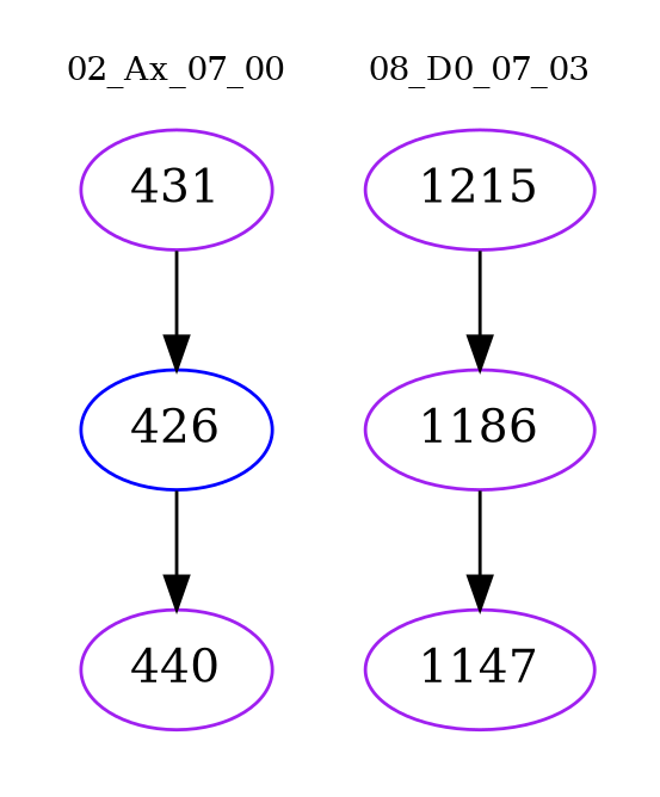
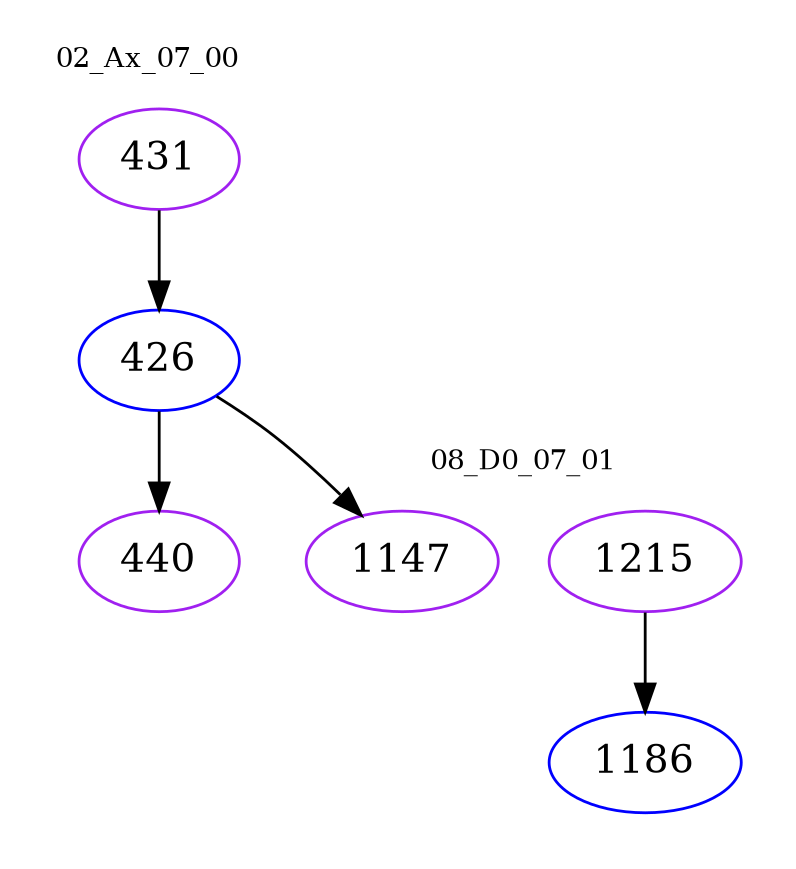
  digraph {
    node [color=purple]
    edge [color=black]
    n1 [label=431]
    n2 [color=blue label=426]
    n3 [label=440]
    n4 [label=1215]
-   n5 [label=1186]
+   n5 [color=blue label=1186]
    n6 [label=1147]
    subgraph cluster_1 {
      color=white
      fontsize=10
      label="02_Ax_07_00"
      n1
      n2
      n3
    }
    subgraph cluster_2 {
      color=white
      fontsize=10
-     label="08_D0_07_03"
+     label="08_D0_07_01"
      n4
      n5
      n6
    }
    n1 -> n2
    n2 -> n3
    n4 -> n5
-   n5 -> n6
+   n2 -> n6
  }
